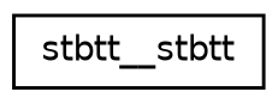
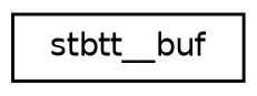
  digraph {
    rankdir=LR
-   n1 [color=black fillcolor=white fontname=Helvetica fontsize=10 height=0.2 label=stbtt__stbtt shape=record style=filled width=0.4]
+   n1 [color=black fillcolor=white fontname=Helvetica fontsize=10 height=0.2 label=stbtt__buf shape=record style=filled width=0.4]
  }
